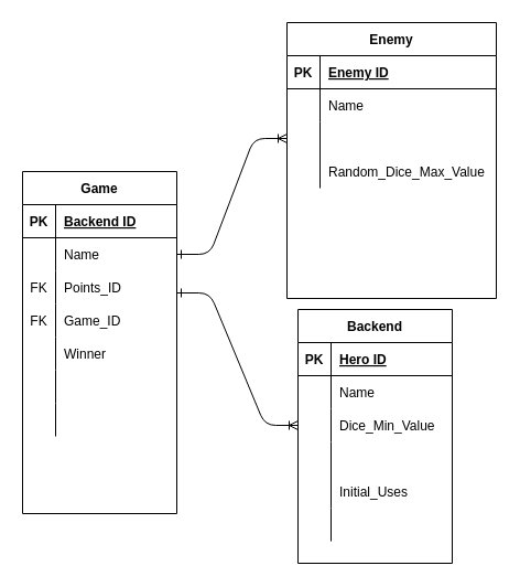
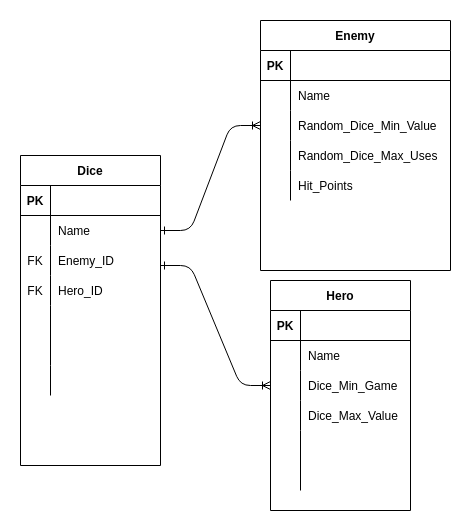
  <mxCell id="0" />
  <mxCell id="1" parent="0" />
- <mxCell id="2" value="Backend" style="shape=table;startSize=30;container=1;collapsible=1;childLayout=tableLayout;fixedRows=1;rowLines=0;fontStyle=1;align=center;resizeLast=1;" vertex="1" parent="1"><mxGeometry x="270" y="280" width="140" height="230.0" as="geometry" /></mxCell>
+ <mxCell id="2" value="Hero" style="shape=table;startSize=30;container=1;collapsible=1;childLayout=tableLayout;fixedRows=1;rowLines=0;fontStyle=1;align=center;resizeLast=1;" vertex="1" parent="1"><mxGeometry x="270" y="280" width="140" height="230.0" as="geometry" /></mxCell>
  <mxCell id="3" value="" style="shape=partialRectangle;collapsible=0;dropTarget=0;pointerEvents=0;fillColor=none;top=0;left=0;bottom=1;right=0;points=[[0,0.5],[1,0.5]];portConstraint=eastwest;" vertex="1" parent="2"><mxGeometry y="30" width="140" height="30" as="geometry" /></mxCell>
  <mxCell id="4" value="PK" style="shape=partialRectangle;connectable=0;fillColor=none;top=0;left=0;bottom=0;right=0;fontStyle=1;overflow=hidden;" vertex="1" parent="3"><mxGeometry width="30" height="30" as="geometry" /></mxCell>
- <mxCell id="5" value="Hero ID" style="shape=partialRectangle;connectable=0;fillColor=none;top=0;left=0;bottom=0;right=0;align=left;spacingLeft=6;fontStyle=5;overflow=hidden;" vertex="1" parent="3"><mxGeometry x="30" width="110" height="30" as="geometry" /></mxCell>
  <mxCell id="6" value="" style="shape=partialRectangle;collapsible=0;dropTarget=0;pointerEvents=0;fillColor=none;top=0;left=0;bottom=0;right=0;points=[[0,0.5],[1,0.5]];portConstraint=eastwest;" vertex="1" parent="2"><mxGeometry y="60" width="140" height="30" as="geometry" /></mxCell>
  <mxCell id="7" value="" style="shape=partialRectangle;connectable=0;fillColor=none;top=0;left=0;bottom=0;right=0;editable=1;overflow=hidden;" vertex="1" parent="6"><mxGeometry width="30" height="30" as="geometry" /></mxCell>
  <mxCell id="8" value="Name" style="shape=partialRectangle;connectable=0;fillColor=none;top=0;left=0;bottom=0;right=0;align=left;spacingLeft=6;overflow=hidden;" vertex="1" parent="6"><mxGeometry x="30" width="110" height="30" as="geometry" /></mxCell>
  <mxCell id="9" value="" style="shape=partialRectangle;collapsible=0;dropTarget=0;pointerEvents=0;fillColor=none;top=0;left=0;bottom=0;right=0;points=[[0,0.5],[1,0.5]];portConstraint=eastwest;" vertex="1" parent="2"><mxGeometry y="90" width="140" height="30" as="geometry" /></mxCell>
  <mxCell id="10" value="" style="shape=partialRectangle;connectable=0;fillColor=none;top=0;left=0;bottom=0;right=0;editable=1;overflow=hidden;" vertex="1" parent="9"><mxGeometry width="30" height="30" as="geometry" /></mxCell>
- <mxCell id="11" value="Dice_Min_Value" style="shape=partialRectangle;connectable=0;fillColor=none;top=0;left=0;bottom=0;right=0;align=left;spacingLeft=6;overflow=hidden;" vertex="1" parent="9"><mxGeometry x="30" width="110" height="30" as="geometry" /></mxCell>
+ <mxCell id="11" value="Dice_Min_Game" style="shape=partialRectangle;connectable=0;fillColor=none;top=0;left=0;bottom=0;right=0;align=left;spacingLeft=6;overflow=hidden;" vertex="1" parent="9"><mxGeometry x="30" width="110" height="30" as="geometry" /></mxCell>
  <mxCell id="12" value="" style="shape=partialRectangle;collapsible=0;dropTarget=0;pointerEvents=0;fillColor=none;top=0;left=0;bottom=0;right=0;points=[[0,0.5],[1,0.5]];portConstraint=eastwest;" vertex="1" parent="2"><mxGeometry y="120" width="140" height="30" as="geometry" /></mxCell>
  <mxCell id="13" value="" style="shape=partialRectangle;connectable=0;fillColor=none;top=0;left=0;bottom=0;right=0;editable=1;overflow=hidden;" vertex="1" parent="12"><mxGeometry width="30" height="30" as="geometry" /></mxCell>
+ <mxCell id="14" value="Dice_Max_Value" style="shape=partialRectangle;connectable=0;fillColor=none;top=0;left=0;bottom=0;right=0;align=left;spacingLeft=6;overflow=hidden;" vertex="1" parent="12"><mxGeometry x="30" width="110" height="30" as="geometry" /></mxCell>
  <mxCell id="15" value="" style="shape=partialRectangle;collapsible=0;dropTarget=0;pointerEvents=0;fillColor=none;top=0;left=0;bottom=0;right=0;points=[[0,0.5],[1,0.5]];portConstraint=eastwest;" vertex="1" parent="2"><mxGeometry y="150" width="140" height="30" as="geometry" /></mxCell>
  <mxCell id="16" value="" style="shape=partialRectangle;connectable=0;fillColor=none;top=0;left=0;bottom=0;right=0;editable=1;overflow=hidden;" vertex="1" parent="15"><mxGeometry width="30" height="30" as="geometry" /></mxCell>
- <mxCell id="17" value="Initial_Uses" style="shape=partialRectangle;connectable=0;fillColor=none;top=0;left=0;bottom=0;right=0;align=left;spacingLeft=6;overflow=hidden;" vertex="1" parent="15"><mxGeometry x="30" width="110" height="30" as="geometry" /></mxCell>
  <mxCell id="18" value="" style="shape=partialRectangle;collapsible=0;dropTarget=0;pointerEvents=0;fillColor=none;top=0;left=0;bottom=0;right=0;points=[[0,0.5],[1,0.5]];portConstraint=eastwest;" vertex="1" parent="2"><mxGeometry y="180" width="140" height="30" as="geometry" /></mxCell>
  <mxCell id="19" value="" style="shape=partialRectangle;connectable=0;fillColor=none;top=0;left=0;bottom=0;right=0;editable=1;overflow=hidden;" vertex="1" parent="18"><mxGeometry width="30" height="30" as="geometry" /></mxCell>
  <mxCell id="20" value="" style="shape=partialRectangle;connectable=0;fillColor=none;top=0;left=0;bottom=0;right=0;align=left;spacingLeft=6;overflow=hidden;" vertex="1" parent="18"><mxGeometry x="30" width="110" height="30" as="geometry" /></mxCell>
  <mxCell id="21" value="Enemy" style="shape=table;startSize=30;container=1;collapsible=1;childLayout=tableLayout;fixedRows=1;rowLines=0;fontStyle=1;align=center;resizeLast=1;" vertex="1" parent="1"><mxGeometry x="260" y="20" width="190" height="250" as="geometry" /></mxCell>
  <mxCell id="22" value="" style="shape=partialRectangle;collapsible=0;dropTarget=0;pointerEvents=0;fillColor=none;top=0;left=0;bottom=1;right=0;points=[[0,0.5],[1,0.5]];portConstraint=eastwest;" vertex="1" parent="21"><mxGeometry y="30" width="190" height="30" as="geometry" /></mxCell>
  <mxCell id="23" value="PK" style="shape=partialRectangle;connectable=0;fillColor=none;top=0;left=0;bottom=0;right=0;fontStyle=1;overflow=hidden;" vertex="1" parent="22"><mxGeometry width="30" height="30" as="geometry" /></mxCell>
- <mxCell id="24" value="Enemy ID" style="shape=partialRectangle;connectable=0;fillColor=none;top=0;left=0;bottom=0;right=0;align=left;spacingLeft=6;fontStyle=5;overflow=hidden;" vertex="1" parent="22"><mxGeometry x="30" width="160" height="30" as="geometry" /></mxCell>
  <mxCell id="25" value="" style="shape=partialRectangle;collapsible=0;dropTarget=0;pointerEvents=0;fillColor=none;top=0;left=0;bottom=0;right=0;points=[[0,0.5],[1,0.5]];portConstraint=eastwest;" vertex="1" parent="21"><mxGeometry y="60" width="190" height="30" as="geometry" /></mxCell>
  <mxCell id="26" value="" style="shape=partialRectangle;connectable=0;fillColor=none;top=0;left=0;bottom=0;right=0;editable=1;overflow=hidden;" vertex="1" parent="25"><mxGeometry width="30" height="30" as="geometry" /></mxCell>
  <mxCell id="27" value="Name" style="shape=partialRectangle;connectable=0;fillColor=none;top=0;left=0;bottom=0;right=0;align=left;spacingLeft=6;overflow=hidden;" vertex="1" parent="25"><mxGeometry x="30" width="160" height="30" as="geometry" /></mxCell>
  <mxCell id="28" value="" style="shape=partialRectangle;collapsible=0;dropTarget=0;pointerEvents=0;fillColor=none;top=0;left=0;bottom=0;right=0;points=[[0,0.5],[1,0.5]];portConstraint=eastwest;" vertex="1" parent="21"><mxGeometry y="90" width="190" height="30" as="geometry" /></mxCell>
  <mxCell id="29" value="" style="shape=partialRectangle;connectable=0;fillColor=none;top=0;left=0;bottom=0;right=0;editable=1;overflow=hidden;" vertex="1" parent="28"><mxGeometry width="30" height="30" as="geometry" /></mxCell>
+ <mxCell id="30" value="Random_Dice_Min_Value" style="shape=partialRectangle;connectable=0;fillColor=none;top=0;left=0;bottom=0;right=0;align=left;spacingLeft=6;overflow=hidden;" vertex="1" parent="28"><mxGeometry x="30" width="160" height="30" as="geometry" /></mxCell>
  <mxCell id="31" value="" style="shape=partialRectangle;collapsible=0;dropTarget=0;pointerEvents=0;fillColor=none;top=0;left=0;bottom=0;right=0;points=[[0,0.5],[1,0.5]];portConstraint=eastwest;" vertex="1" parent="21"><mxGeometry y="120" width="190" height="30" as="geometry" /></mxCell>
  <mxCell id="32" value="" style="shape=partialRectangle;connectable=0;fillColor=none;top=0;left=0;bottom=0;right=0;editable=1;overflow=hidden;" vertex="1" parent="31"><mxGeometry width="30" height="30" as="geometry" /></mxCell>
- <mxCell id="33" value="Random_Dice_Max_Value" style="shape=partialRectangle;connectable=0;fillColor=none;top=0;left=0;bottom=0;right=0;align=left;spacingLeft=6;overflow=hidden;" vertex="1" parent="31"><mxGeometry x="30" width="160" height="30" as="geometry" /></mxCell>
+ <mxCell id="33" value="Random_Dice_Max_Uses" style="shape=partialRectangle;connectable=0;fillColor=none;top=0;left=0;bottom=0;right=0;align=left;spacingLeft=6;overflow=hidden;" vertex="1" parent="31"><mxGeometry x="30" width="160" height="30" as="geometry" /></mxCell>
  <mxCell id="34" value="" style="shape=partialRectangle;collapsible=0;dropTarget=0;pointerEvents=0;fillColor=none;top=0;left=0;bottom=0;right=0;points=[[0,0.5],[1,0.5]];portConstraint=eastwest;" vertex="1" parent="21"><mxGeometry y="150" width="190" height="30" as="geometry" /></mxCell>
  <mxCell id="35" value="" style="shape=partialRectangle;connectable=0;fillColor=none;top=0;left=0;bottom=0;right=0;editable=1;overflow=hidden;" vertex="1" parent="34"><mxGeometry width="30" height="30" as="geometry" /></mxCell>
- <mxCell id="37" value="Game" style="shape=table;startSize=30;container=1;collapsible=1;childLayout=tableLayout;fixedRows=1;rowLines=0;fontStyle=1;align=center;resizeLast=1;" vertex="1" parent="1"><mxGeometry x="20" y="155" width="140" height="310" as="geometry" /></mxCell>
+ <mxCell id="36" value="Hit_Points" style="shape=partialRectangle;connectable=0;fillColor=none;top=0;left=0;bottom=0;right=0;align=left;spacingLeft=6;overflow=hidden;" vertex="1" parent="34"><mxGeometry x="30" width="160" height="30" as="geometry" /></mxCell>
+ <mxCell id="37" value="Dice" style="shape=table;startSize=30;container=1;collapsible=1;childLayout=tableLayout;fixedRows=1;rowLines=0;fontStyle=1;align=center;resizeLast=1;" vertex="1" parent="1"><mxGeometry x="20" y="155" width="140" height="310" as="geometry" /></mxCell>
  <mxCell id="38" value="" style="shape=partialRectangle;collapsible=0;dropTarget=0;pointerEvents=0;fillColor=none;top=0;left=0;bottom=1;right=0;points=[[0,0.5],[1,0.5]];portConstraint=eastwest;" vertex="1" parent="37"><mxGeometry y="30" width="140" height="30" as="geometry" /></mxCell>
  <mxCell id="39" value="PK" style="shape=partialRectangle;connectable=0;fillColor=none;top=0;left=0;bottom=0;right=0;fontStyle=1;overflow=hidden;" vertex="1" parent="38"><mxGeometry width="30" height="30" as="geometry" /></mxCell>
- <mxCell id="40" value="Backend ID" style="shape=partialRectangle;connectable=0;fillColor=none;top=0;left=0;bottom=0;right=0;align=left;spacingLeft=6;fontStyle=5;overflow=hidden;" vertex="1" parent="38"><mxGeometry x="30" width="110" height="30" as="geometry" /></mxCell>
  <mxCell id="41" value="" style="shape=partialRectangle;collapsible=0;dropTarget=0;pointerEvents=0;fillColor=none;top=0;left=0;bottom=0;right=0;points=[[0,0.5],[1,0.5]];portConstraint=eastwest;" vertex="1" parent="37"><mxGeometry y="60" width="140" height="30" as="geometry" /></mxCell>
  <mxCell id="42" value="" style="shape=partialRectangle;connectable=0;fillColor=none;top=0;left=0;bottom=0;right=0;editable=1;overflow=hidden;" vertex="1" parent="41"><mxGeometry width="30" height="30" as="geometry" /></mxCell>
  <mxCell id="43" value="Name" style="shape=partialRectangle;connectable=0;fillColor=none;top=0;left=0;bottom=0;right=0;align=left;spacingLeft=6;overflow=hidden;" vertex="1" parent="41"><mxGeometry x="30" width="110" height="30" as="geometry" /></mxCell>
  <mxCell id="44" value="" style="shape=partialRectangle;collapsible=0;dropTarget=0;pointerEvents=0;fillColor=none;top=0;left=0;bottom=0;right=0;points=[[0,0.5],[1,0.5]];portConstraint=eastwest;" vertex="1" parent="37"><mxGeometry y="90" width="140" height="30" as="geometry" /></mxCell>
  <mxCell id="45" value="FK" style="shape=partialRectangle;connectable=0;fillColor=none;top=0;left=0;bottom=0;right=0;editable=1;overflow=hidden;" vertex="1" parent="44"><mxGeometry width="30" height="30" as="geometry" /></mxCell>
- <mxCell id="46" value="Points_ID" style="shape=partialRectangle;connectable=0;fillColor=none;top=0;left=0;bottom=0;right=0;align=left;spacingLeft=6;overflow=hidden;" vertex="1" parent="44"><mxGeometry x="30" width="110" height="30" as="geometry" /></mxCell>
+ <mxCell id="46" value="Enemy_ID" style="shape=partialRectangle;connectable=0;fillColor=none;top=0;left=0;bottom=0;right=0;align=left;spacingLeft=6;overflow=hidden;" vertex="1" parent="44"><mxGeometry x="30" width="110" height="30" as="geometry" /></mxCell>
  <mxCell id="47" value="" style="shape=partialRectangle;collapsible=0;dropTarget=0;pointerEvents=0;fillColor=none;top=0;left=0;bottom=0;right=0;points=[[0,0.5],[1,0.5]];portConstraint=eastwest;" vertex="1" parent="37"><mxGeometry y="120" width="140" height="30" as="geometry" /></mxCell>
  <mxCell id="48" value="FK" style="shape=partialRectangle;connectable=0;fillColor=none;top=0;left=0;bottom=0;right=0;editable=1;overflow=hidden;" vertex="1" parent="47"><mxGeometry width="30" height="30" as="geometry" /></mxCell>
- <mxCell id="49" value="Game_ID" style="shape=partialRectangle;connectable=0;fillColor=none;top=0;left=0;bottom=0;right=0;align=left;spacingLeft=6;overflow=hidden;" vertex="1" parent="47"><mxGeometry x="30" width="110" height="30" as="geometry" /></mxCell>
+ <mxCell id="49" value="Hero_ID" style="shape=partialRectangle;connectable=0;fillColor=none;top=0;left=0;bottom=0;right=0;align=left;spacingLeft=6;overflow=hidden;" vertex="1" parent="47"><mxGeometry x="30" width="110" height="30" as="geometry" /></mxCell>
  <mxCell id="50" value="" style="shape=partialRectangle;collapsible=0;dropTarget=0;pointerEvents=0;fillColor=none;top=0;left=0;bottom=0;right=0;points=[[0,0.5],[1,0.5]];portConstraint=eastwest;" vertex="1" parent="37"><mxGeometry y="150" width="140" height="30" as="geometry" /></mxCell>
  <mxCell id="51" value="" style="shape=partialRectangle;connectable=0;fillColor=none;top=0;left=0;bottom=0;right=0;editable=1;overflow=hidden;" vertex="1" parent="50"><mxGeometry width="30" height="30" as="geometry" /></mxCell>
- <mxCell id="52" value="Winner" style="shape=partialRectangle;connectable=0;fillColor=none;top=0;left=0;bottom=0;right=0;align=left;spacingLeft=6;overflow=hidden;" vertex="1" parent="50"><mxGeometry x="30" width="110" height="30" as="geometry" /></mxCell>
  <mxCell id="53" value="" style="shape=partialRectangle;collapsible=0;dropTarget=0;pointerEvents=0;fillColor=none;top=0;left=0;bottom=0;right=0;points=[[0,0.5],[1,0.5]];portConstraint=eastwest;" vertex="1" parent="37"><mxGeometry y="180" width="140" height="30" as="geometry" /></mxCell>
  <mxCell id="54" value="" style="shape=partialRectangle;connectable=0;fillColor=none;top=0;left=0;bottom=0;right=0;editable=1;overflow=hidden;" vertex="1" parent="53"><mxGeometry width="30" height="30" as="geometry" /></mxCell>
  <mxCell id="55" value="" style="shape=partialRectangle;connectable=0;fillColor=none;top=0;left=0;bottom=0;right=0;align=left;spacingLeft=6;overflow=hidden;" vertex="1" parent="53"><mxGeometry x="30" width="110" height="30" as="geometry" /></mxCell>
  <mxCell id="56" value="" style="shape=partialRectangle;collapsible=0;dropTarget=0;pointerEvents=0;fillColor=none;top=0;left=0;bottom=0;right=0;points=[[0,0.5],[1,0.5]];portConstraint=eastwest;" vertex="1" parent="37"><mxGeometry y="210" width="140" height="30" as="geometry" /></mxCell>
  <mxCell id="57" value="" style="shape=partialRectangle;connectable=0;fillColor=none;top=0;left=0;bottom=0;right=0;editable=1;overflow=hidden;" vertex="1" parent="56"><mxGeometry width="30" height="30" as="geometry" /></mxCell>
  <mxCell id="58" value="" style="shape=partialRectangle;connectable=0;fillColor=none;top=0;left=0;bottom=0;right=0;align=left;spacingLeft=6;overflow=hidden;" vertex="1" parent="56"><mxGeometry x="30" width="110" height="30" as="geometry" /></mxCell>
  <mxCell id="59" value="" style="edgeStyle=entityRelationEdgeStyle;fontSize=12;html=1;endArrow=ERoneToMany;entryX=0;entryY=0.5;entryDx=0;entryDy=0;startArrow=ERone;startFill=0;" edge="1" parent="1" target="9"><mxGeometry width="100" height="100" relative="1" as="geometry"><mxPoint x="160" y="265" as="sourcePoint" /><mxPoint x="250" y="435" as="targetPoint" /></mxGeometry></mxCell>
  <mxCell id="60" value="" style="edgeStyle=entityRelationEdgeStyle;fontSize=12;html=1;endArrow=ERoneToMany;entryX=0;entryY=0.5;entryDx=0;entryDy=0;startArrow=ERone;startFill=0;exitX=1;exitY=0.5;exitDx=0;exitDy=0;" edge="1" parent="1" source="41" target="28"><mxGeometry width="100" height="100" relative="1" as="geometry"><mxPoint x="210" y="120" as="sourcePoint" /><mxPoint x="300" y="120" as="targetPoint" /></mxGeometry></mxCell>
